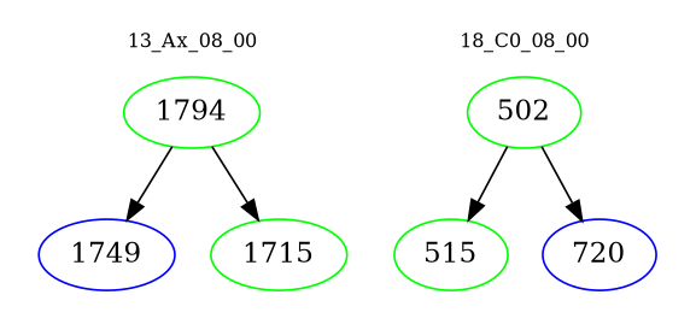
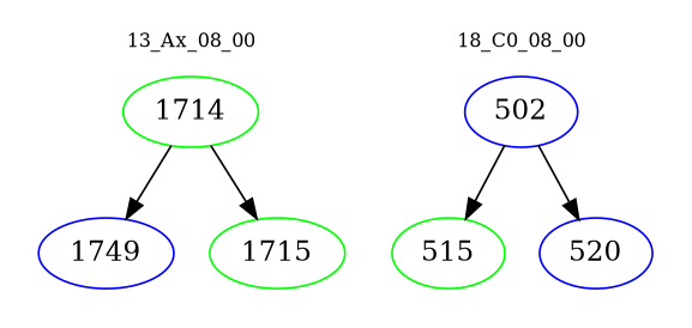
  digraph {
    node [color=green]
    edge [color=black]
-   n1 [label=1794]
+   n1 [label=1714]
    n2 [color=blue label=1749]
    n3 [label=1715]
-   n4 [label=502]
+   n4 [color=blue label=502]
    n5 [label=515]
-   n6 [color=blue label=720]
+   n6 [color=blue label=520]
    subgraph cluster_1 {
      color=white
      fontsize=10
      label="13_Ax_08_00"
      n1
      n2
      n3
    }
    subgraph cluster_2 {
      color=white
      fontsize=10
      label="18_C0_08_00"
      n4
      n5
      n6
    }
    n1 -> n2
    n1 -> n3
    n4 -> n5
    n4 -> n6
  }
